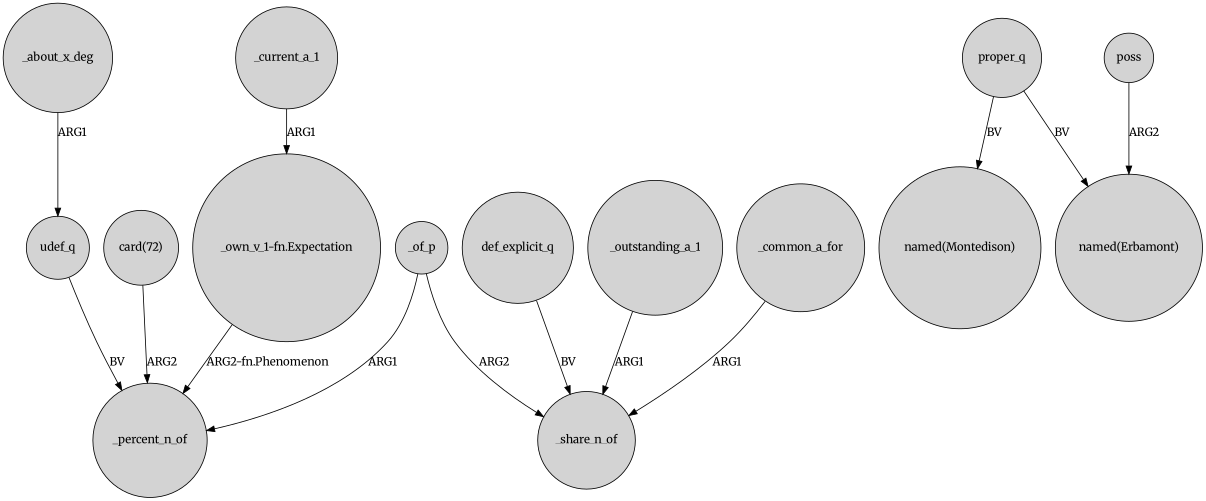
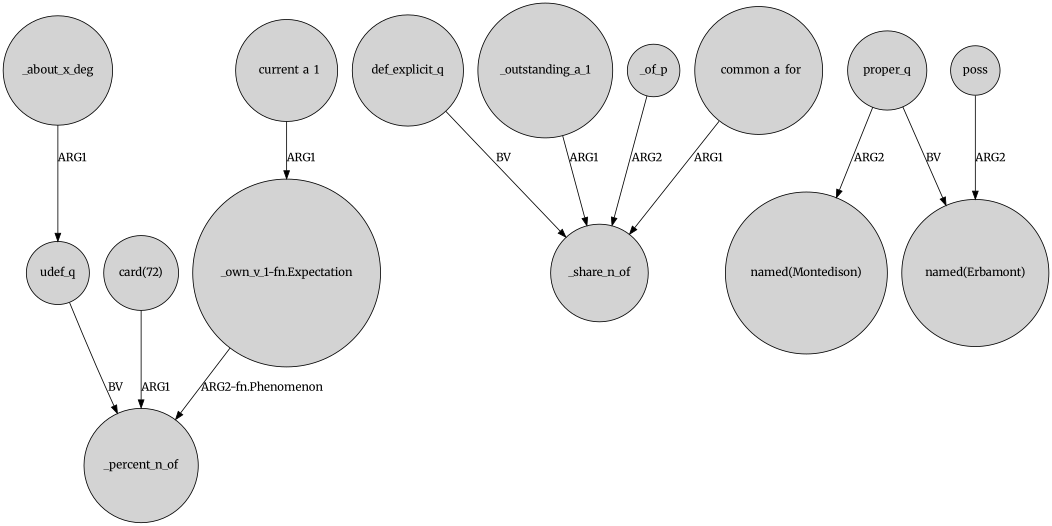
  digraph {
    fontname=Merriweather
    node [fontname=Merriweather shape=circle style=filled]
    edge [fontname=Merriweather]
    "_own_v_1-fn.Expectation"
    _percent_n_of
    udef_q
    def_explicit_q
    _share_n_of
    proper_q
    "named(Montedison)"
    "named(Erbamont)"
    _about_x_deg
    _outstanding_a_1
    _of_p
    _common_a_for
    poss
    "card(72)"
    _current_a_1
    "_own_v_1-fn.Expectation" -> _percent_n_of [label="ARG2-fn.Phenomenon"]
    udef_q -> _percent_n_of [label=BV]
    def_explicit_q -> _share_n_of [label=BV]
-   proper_q -> "named(Montedison)" [label=BV]
+   proper_q -> "named(Montedison)" [label=ARG2]
    proper_q -> "named(Erbamont)" [label=BV]
    _about_x_deg -> udef_q [label=ARG1]
    _outstanding_a_1 -> _share_n_of [label=ARG1]
-   _of_p -> _percent_n_of [label=ARG1]
    _of_p -> _share_n_of [label=ARG2]
    _common_a_for -> _share_n_of [label=ARG1]
    poss -> "named(Erbamont)" [label=ARG2]
-   "card(72)" -> _percent_n_of [label=ARG2]
+   "card(72)" -> _percent_n_of [label=ARG1]
    _current_a_1 -> "_own_v_1-fn.Expectation" [label=ARG1]
  }
